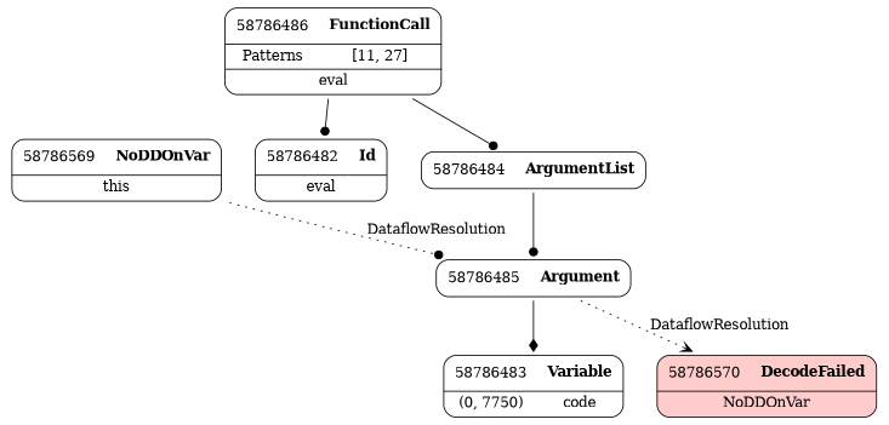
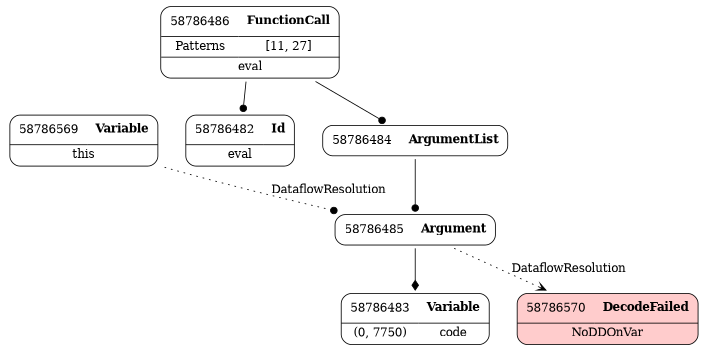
  digraph {
    node [shape=none]
    edge [arrowhead=dot weight=2]
    n1 [label=<<TABLE border='1' cellspacing='0' cellpadding='10' style='rounded' ><TR><TD border='0'>58786483</TD><TD border='0'><B>Variable</B></TD></TR><HR/><TR><TD border='0' cellpadding='5'>(0, 7750)</TD><TD border='0' cellpadding='5'>code</TD></TR></TABLE>>]
    n2 [label=<<TABLE border='1' cellspacing='0' cellpadding='10' style='rounded' ><TR><TD border='0'>58786482</TD><TD border='0'><B>Id</B></TD></TR><HR/><TR><TD border='0' cellpadding='5' colspan='2'>eval</TD></TR></TABLE>>]
    n3 [label=<<TABLE border='1' cellspacing='0' cellpadding='10' style='rounded' ><TR><TD border='0'>58786485</TD><TD border='0'><B>Argument</B></TD></TR></TABLE>>]
    n4 [label=<<TABLE border='1' cellspacing='0' cellpadding='10' style='rounded' bgcolor='#FFCCCC' ><TR><TD border='0'>58786570</TD><TD border='0'><B>DecodeFailed</B></TD></TR><HR/><TR><TD border='0' cellpadding='5' colspan='2'>NoDDOnVar</TD></TR></TABLE>>]
-   n5 [label=<<TABLE border='1' cellspacing='0' cellpadding='10' style='rounded' ><TR><TD border='0'>58786569</TD><TD border='0'><B>NoDDOnVar</B></TD></TR><HR/><TR><TD border='0' cellpadding='5' colspan='2'>this</TD></TR></TABLE>>]
+   n5 [label=<<TABLE border='1' cellspacing='0' cellpadding='10' style='rounded' ><TR><TD border='0'>58786569</TD><TD border='0'><B>Variable</B></TD></TR><HR/><TR><TD border='0' cellpadding='5' colspan='2'>this</TD></TR></TABLE>>]
    n6 [label=<<TABLE border='1' cellspacing='0' cellpadding='10' style='rounded' ><TR><TD border='0'>58786484</TD><TD border='0'><B>ArgumentList</B></TD></TR></TABLE>>]
    n7 [label=<<TABLE border='1' cellspacing='0' cellpadding='10' style='rounded' ><TR><TD border='0'>58786486</TD><TD border='0'><B>FunctionCall</B></TD></TR><HR/><TR><TD border='0' cellpadding='5'>Patterns</TD><TD border='0' cellpadding='5'>[11, 27]</TD></TR><HR/><TR><TD border='0' cellpadding='5' colspan='2'>eval</TD></TR></TABLE>>]
    n3 -> n1 [arrowhead=diamond]
    n3 -> n4 [arrowhead=vee label=DataflowResolution style=dotted weight=""]
    n5 -> n3 [label=DataflowResolution style=dotted weight=""]
    n6 -> n3
    n7 -> n2
    n7 -> n6
  }
